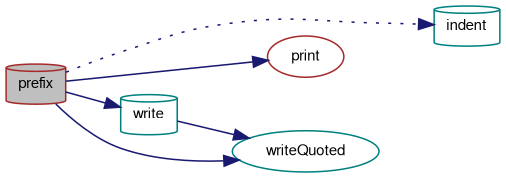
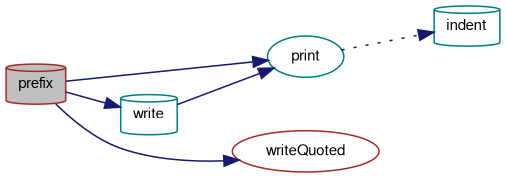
  digraph {
    rankdir=LR
    node [color=brown fontname=FreeSans fontsize=10 shape=cylinder]
    edge [color=midnightblue fontname=FreeSans fontsize=10 labelfontname=FreeSans labelfontsize=10 style=solid]
    n1 [fillcolor=grey75 fontcolor=black height=0.2 label=prefix style=filled width=0.4]
    n2 [color=teal height=0.2 label=indent width=0.4]
-   n3 [height=0.2 label=print shape=ellipse width=0.4]
+   n3 [color=teal height=0.2 label=print shape=ellipse width=0.4]
    n4 [color=teal height=0.2 label=write width=0.4]
-   n5 [color=teal height=0.2 label=writeQuoted shape=ellipse width=0.4]
-   n1 -> n2 [style=dotted]
+   n5 [height=0.2 label=writeQuoted shape=ellipse width=0.4]
+   n3 -> n2 [style=dotted]
    n1 -> n3
    n1 -> n4
    n1 -> n5
-   n4 -> n5
+   n4 -> n3
  }
